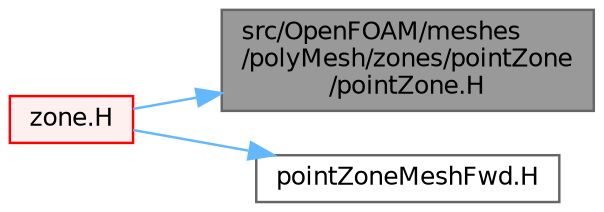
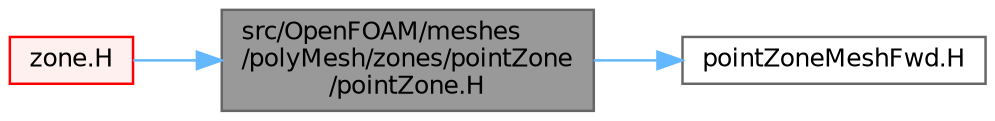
  digraph {
    rankdir=LR
    node [fontname=Helvetica fontsize=10 shape=box style=filled]
    edge [color=steelblue1 fontname=Helvetica fontsize=10 labelfontname=Helvetica labelfontsize=10 style=solid]
    n1 [color=gray40 fillcolor=grey60 fontcolor=black height=0.2 label="src/OpenFOAM/meshes\l/polyMesh/zones/pointZone\l/pointZone.H" width=0.4]
    n2 [color=grey40 fillcolor=white height=0.2 label="pointZoneMeshFwd.H" width=0.4]
    n3 [color=red fillcolor="#FFF0F0" height=0.2 label="zone.H" width=0.4]
-   n3 -> n2
+   n1 -> n2
    n3 -> n1
  }
